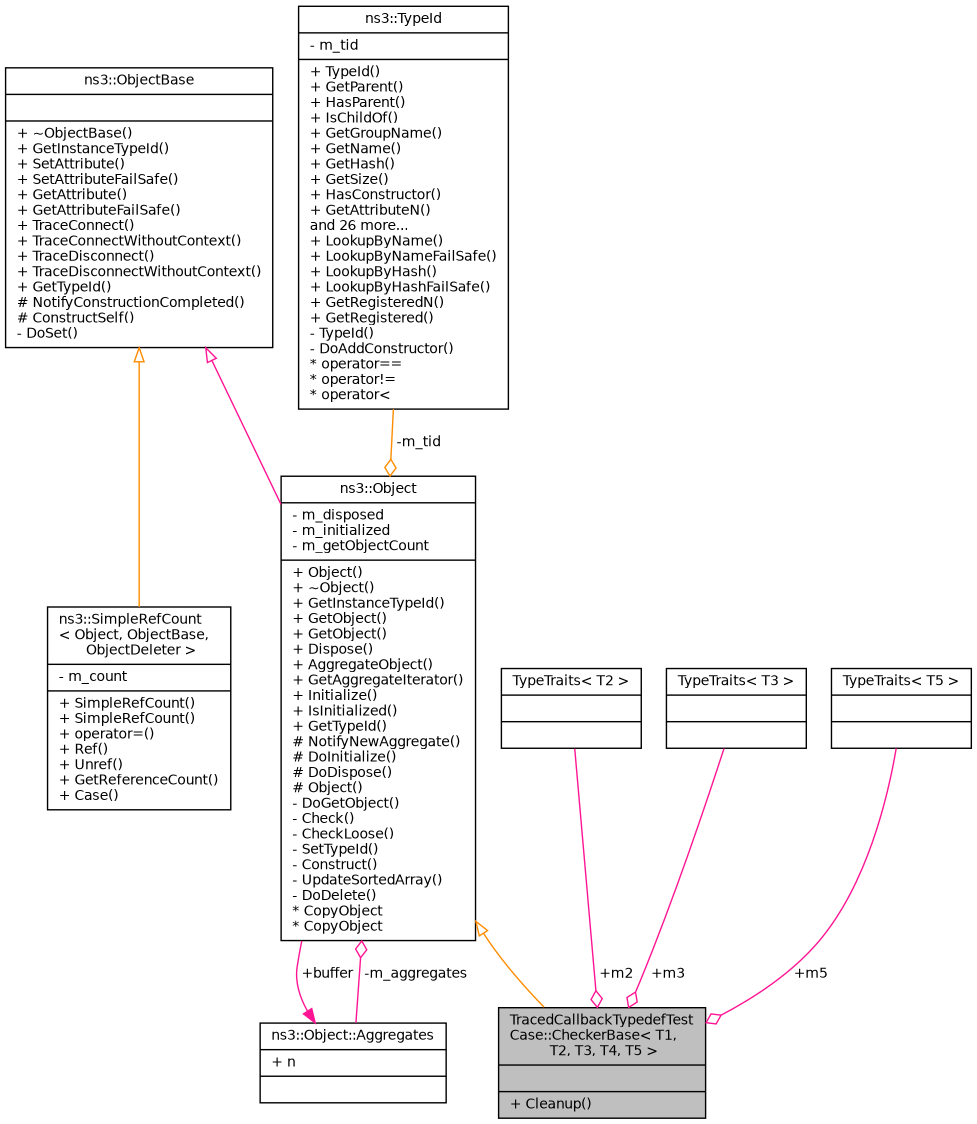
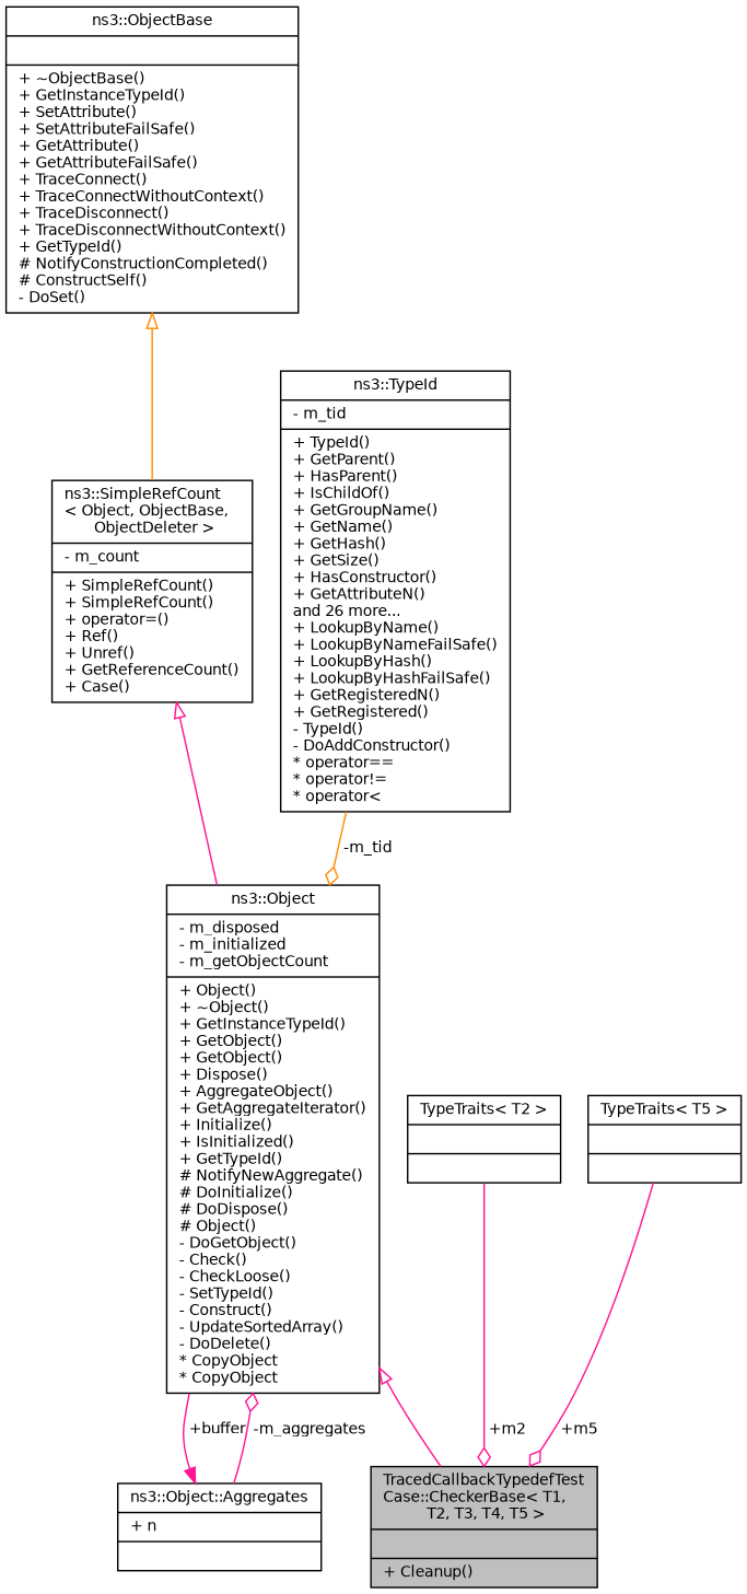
  digraph {
    node [color=black fillcolor=white fontname=Helvetica fontsize=10 shape=record style=filled]
    edge [color=deeppink fontname=Helvetica fontsize=10 labelfontname=Helvetica labelfontsize=10 style=solid arrowhead=odiamond]
    n1 [fillcolor=grey75 fontcolor=black height=0.2 label="{TracedCallbackTypedefTest\lCase::CheckerBase\< T1,\l T2, T3, T4, T5 \>\n||+ Cleanup()\l}" width=0.4]
    n2 [height=0.2 label="{ns3::Object\n|- m_disposed\l- m_initialized\l- m_getObjectCount\l|+ Object()\l+ ~Object()\l+ GetInstanceTypeId()\l+ GetObject()\l+ GetObject()\l+ Dispose()\l+ AggregateObject()\l+ GetAggregateIterator()\l+ Initialize()\l+ IsInitialized()\l+ GetTypeId()\l# NotifyNewAggregate()\l# DoInitialize()\l# DoDispose()\l# Object()\l- DoGetObject()\l- Check()\l- CheckLoose()\l- SetTypeId()\l- Construct()\l- UpdateSortedArray()\l- DoDelete()\l* CopyObject\l* CopyObject\l}" width=0.4]
    n3 [height=0.2 label="{ns3::Object::Aggregates\n|+ n\l|}" width=0.4]
    n4 [height=0.2 label="{ns3::SimpleRefCount\l\< Object, ObjectBase,\l ObjectDeleter \>\n|- m_count\l|+ SimpleRefCount()\l+ SimpleRefCount()\l+ operator=()\l+ Ref()\l+ Unref()\l+ GetReferenceCount()\l+ Case()\l}" width=0.4]
    n5 [height=0.2 label="{ns3::ObjectBase\n||+ ~ObjectBase()\l+ GetInstanceTypeId()\l+ SetAttribute()\l+ SetAttributeFailSafe()\l+ GetAttribute()\l+ GetAttributeFailSafe()\l+ TraceConnect()\l+ TraceConnectWithoutContext()\l+ TraceDisconnect()\l+ TraceDisconnectWithoutContext()\l+ GetTypeId()\l# NotifyConstructionCompleted()\l# ConstructSelf()\l- DoSet()\l}" width=0.4]
    n6 [height=0.2 label="{ns3::TypeId\n|- m_tid\l|+ TypeId()\l+ GetParent()\l+ HasParent()\l+ IsChildOf()\l+ GetGroupName()\l+ GetName()\l+ GetHash()\l+ GetSize()\l+ HasConstructor()\l+ GetAttributeN()\land 26 more...\l+ LookupByName()\l+ LookupByNameFailSafe()\l+ LookupByHash()\l+ LookupByHashFailSafe()\l+ GetRegisteredN()\l+ GetRegistered()\l- TypeId()\l- DoAddConstructor()\l* operator==\l* operator!=\l* operator\<\l}" width=0.4]
    n7 [height=0.2 label="{TypeTraits\< T2 \>\n||}" width=0.4]
-   n8 [height=0.2 label="{TypeTraits\< T3 \>\n||}" width=0.4]
    n9 [height=0.2 label="{TypeTraits\< T5 \>\n||}" width=0.4]
-   n2 -> n1 [arrowtail=onormal color=darkorange dir=back arrowhead=""]
+   n2 -> n1 [arrowtail=onormal dir=back arrowhead=""]
    n2 -> n3 [arrowhead=normal label=" +buffer"]
    n3 -> n2 [label=" -m_aggregates"]
-   n5 -> n2 [arrowtail=onormal dir=back arrowhead=""]
+   n4 -> n2 [arrowtail=onormal dir=back arrowhead=""]
    n5 -> n4 [arrowtail=onormal color=darkorange dir=back arrowhead=""]
    n6 -> n2 [color=darkorange label=" -m_tid"]
    n7 -> n1 [label=" +m2"]
-   n8 -> n1 [label=" +m3"]
    n9 -> n1 [label=" +m5"]
  }
